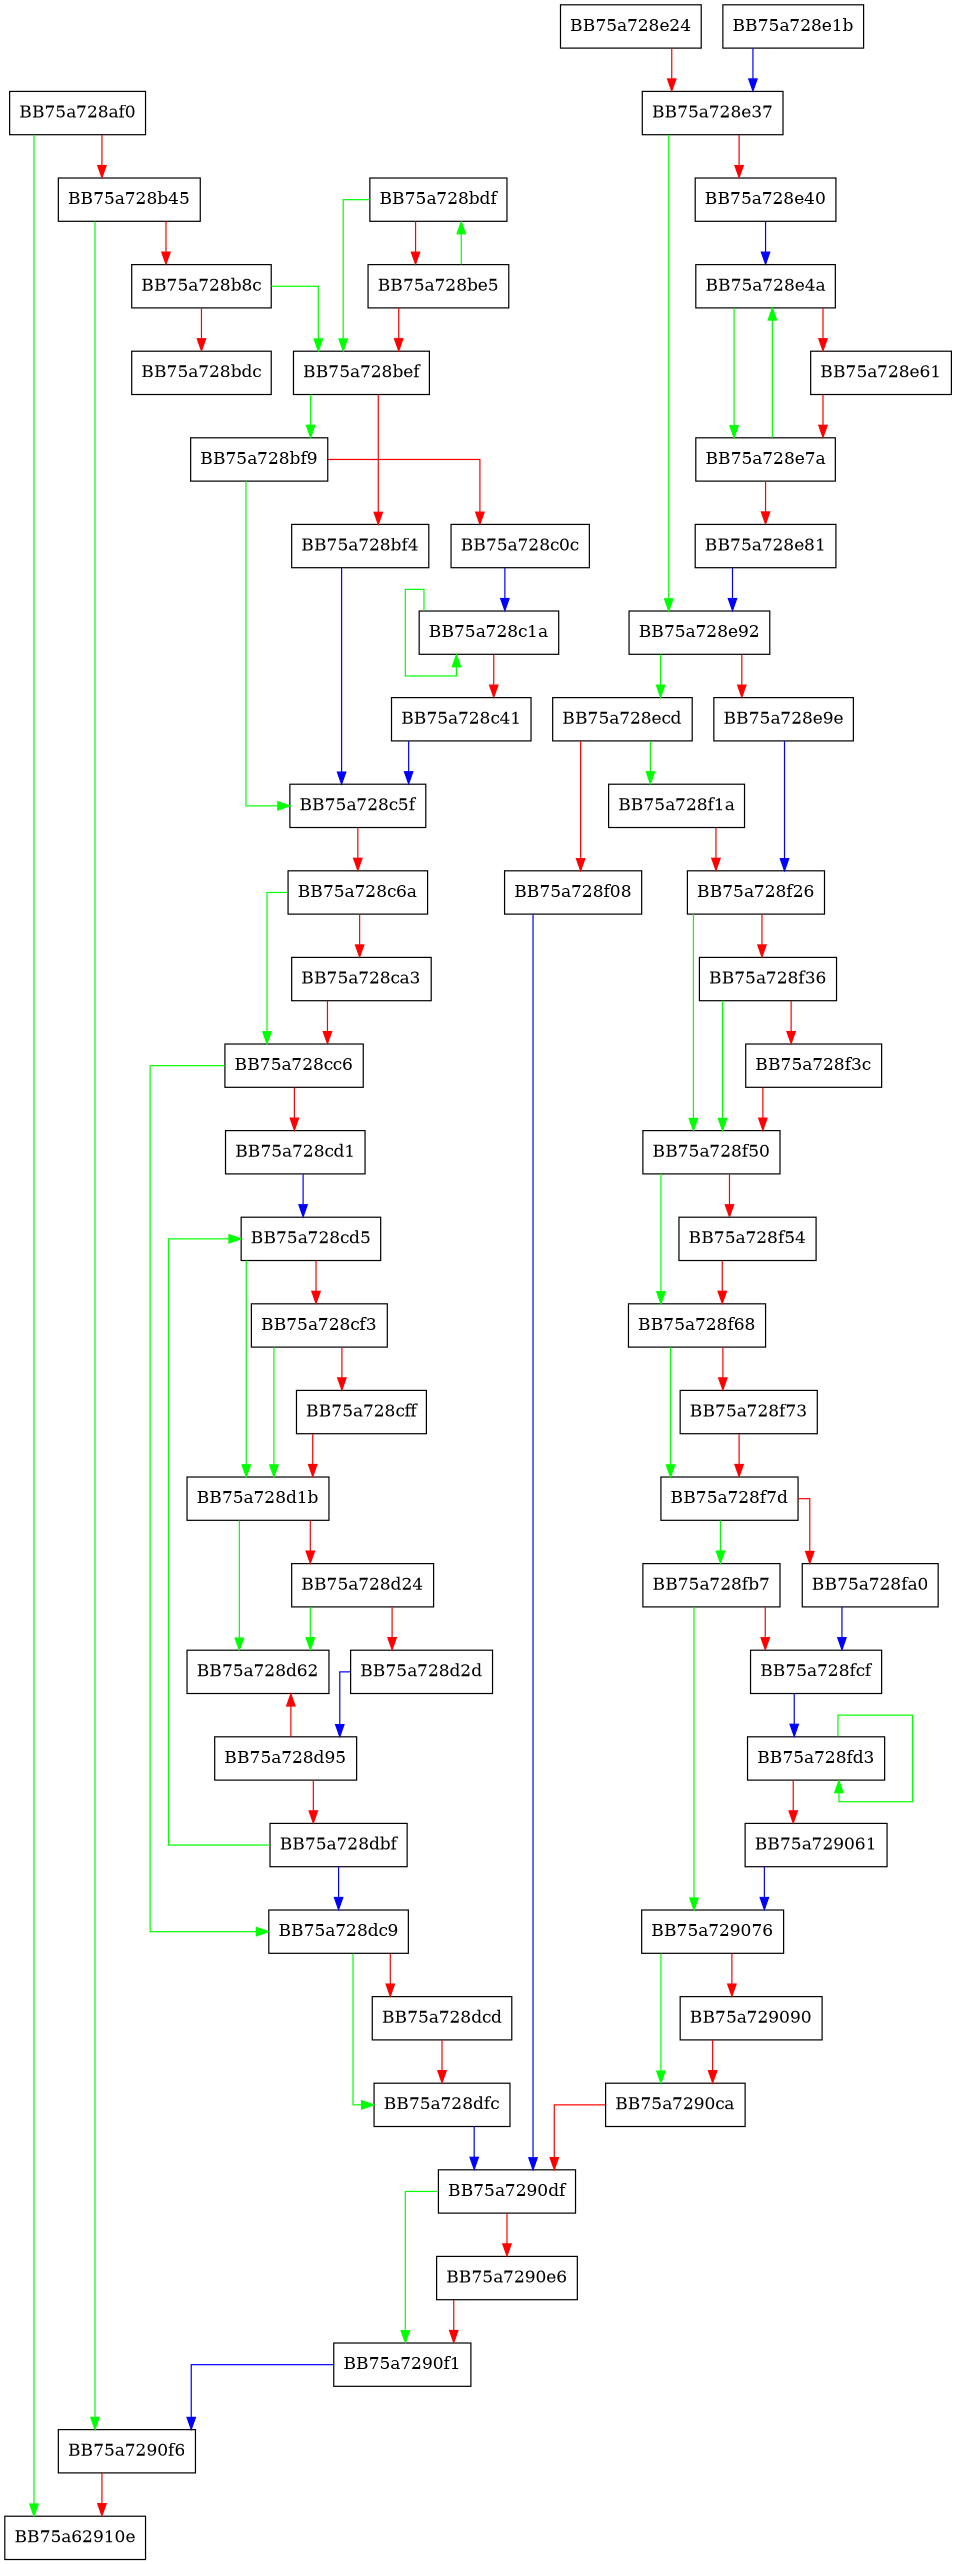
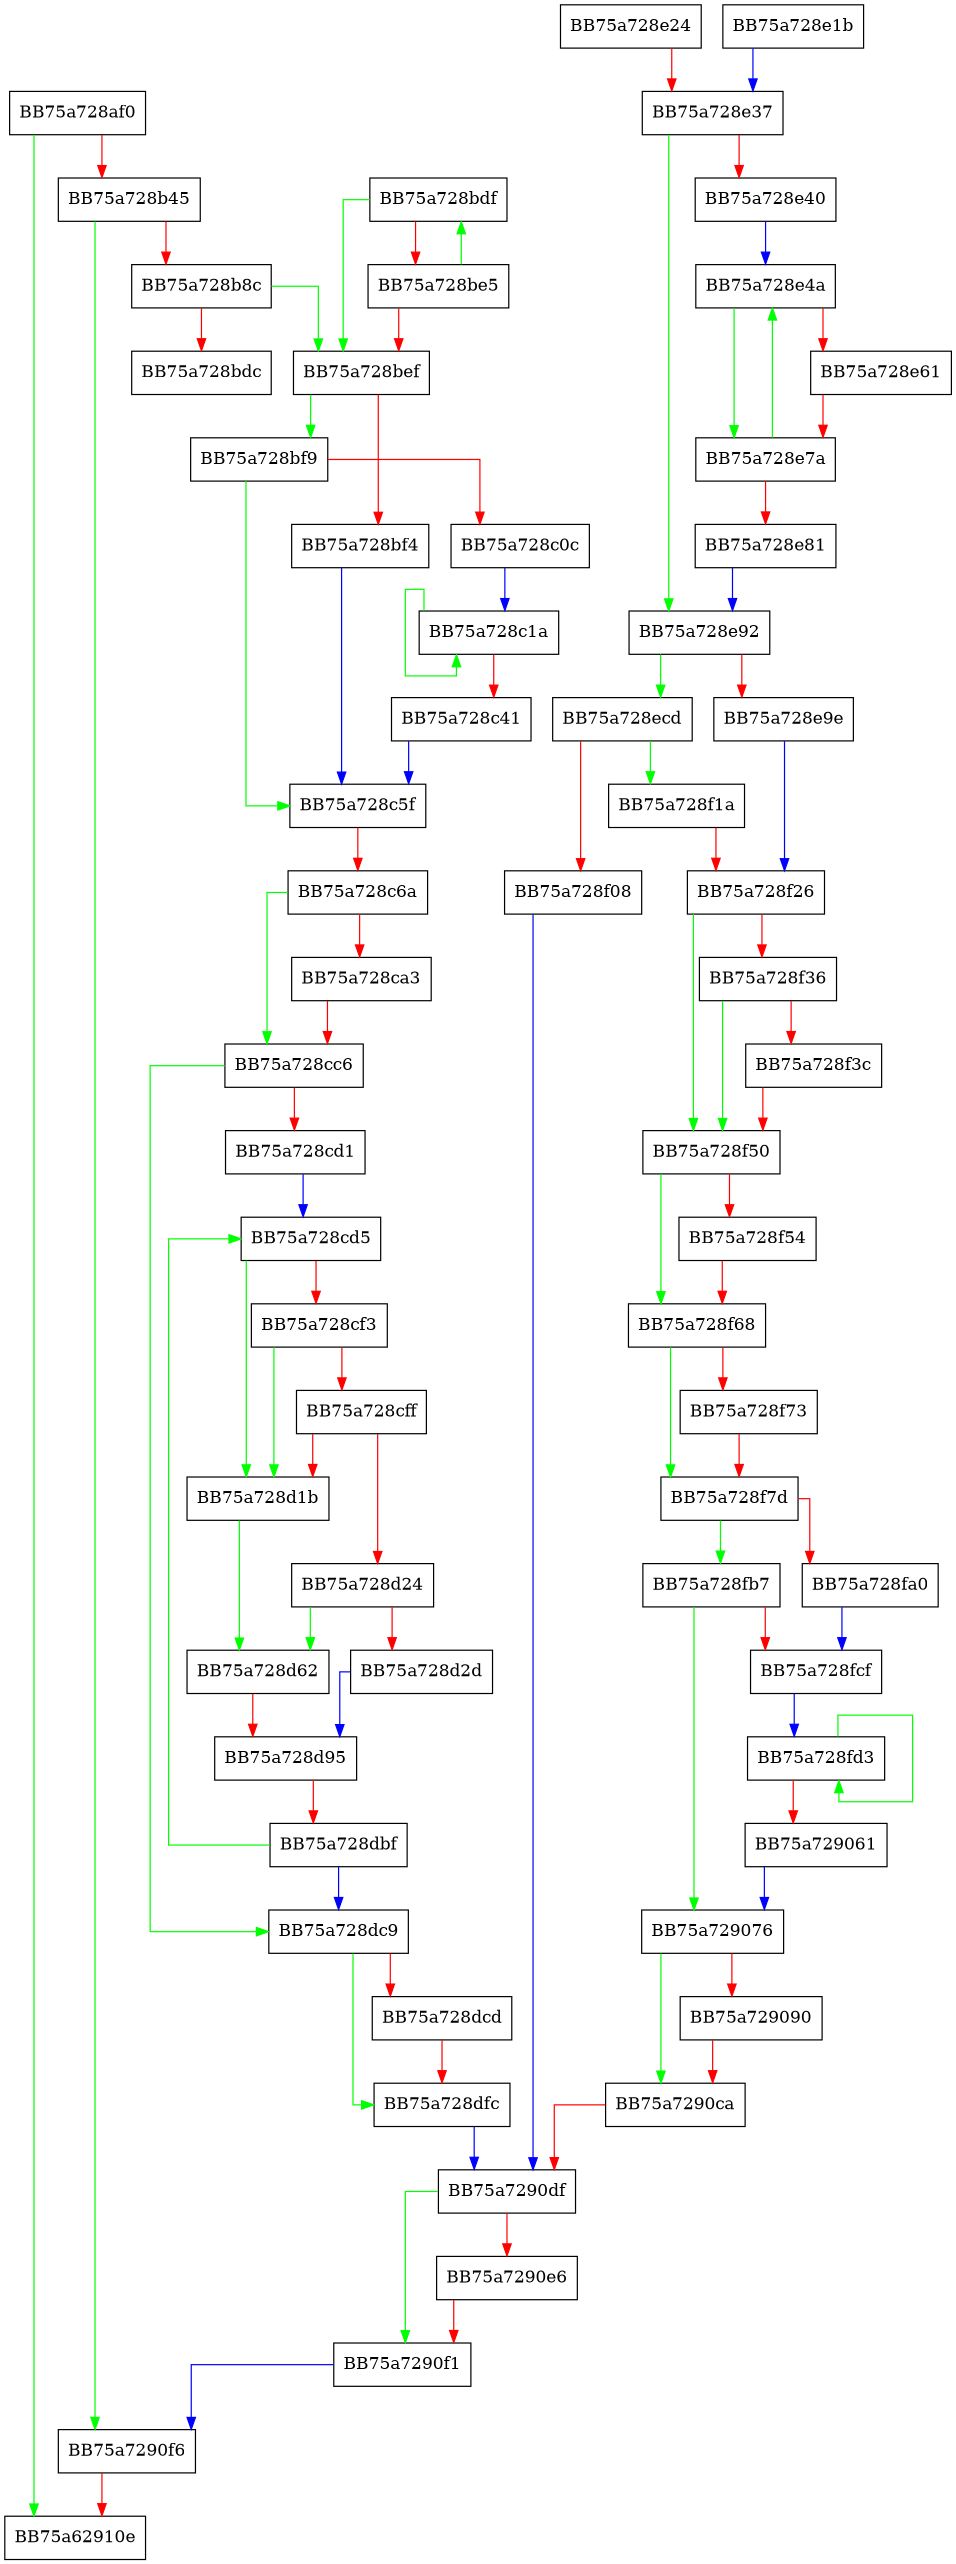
  digraph {
    splines=ortho
    node [shape=box]
    edge [color=red]
    n1 [label=BB75a62910e]
    BB75a728af0
    BB75a728b45
    BB75a7290f6
    BB75a728b8c
    BB75a728bef
    BB75a728bdc
    BB75a728bf9
    BB75a728bf4
    BB75a728c5f
    BB75a728c0c
    BB75a728bdf
    BB75a728be5
    BB75a728c6a
    BB75a728c1a
    BB75a728cc6
    BB75a728ca3
    BB75a728c41
    BB75a728e24
    BB75a728e37
    BB75a728e1b
    BB75a728dc9
    BB75a728cd1
    BB75a728dfc
    BB75a728dcd
    BB75a728cd5
    BB75a7290df
    BB75a728d1b
    BB75a728cf3
    BB75a728d62
    BB75a728d24
    BB75a728cff
    BB75a728d95
    BB75a728d2d
    BB75a728dbf
    BB75a7290f1
    BB75a7290e6
    BB75a728e92
    BB75a728e40
    BB75a728ecd
    BB75a728e9e
    BB75a728e4a
    BB75a728f1a
    BB75a728f08
    BB75a728f26
    BB75a728e7a
    BB75a728e61
    BB75a728e81
    BB75a728f50
    BB75a728f36
    BB75a728f68
    BB75a728f54
    BB75a728f3c
    BB75a728f7d
    BB75a728f73
    BB75a728fb7
    BB75a728fa0
    BB75a728fcf
    BB75a729076
    BB75a728fd3
    BB75a7290ca
    BB75a729090
    BB75a729061
    BB75a728af0 -> n1 [color=green]
    BB75a728af0 -> BB75a728b45
    BB75a728b45 -> BB75a7290f6 [color=green]
    BB75a728b45 -> BB75a728b8c
    BB75a7290f6 -> n1
    BB75a728b8c -> BB75a728bef [color=green]
    BB75a728b8c -> BB75a728bdc
    BB75a728bef -> BB75a728bf9 [color=green]
    BB75a728bef -> BB75a728bf4
    BB75a728bf9 -> BB75a728c5f [color=green]
    BB75a728bf9 -> BB75a728c0c
    BB75a728bf4 -> BB75a728c5f [color=blue]
    BB75a728c5f -> BB75a728c6a
    BB75a728c0c -> BB75a728c1a [color=blue]
    BB75a728bdf -> BB75a728bef [color=green]
    BB75a728bdf -> BB75a728be5
    BB75a728be5 -> BB75a728bef
    BB75a728be5 -> BB75a728bdf [color=green]
    BB75a728c6a -> BB75a728cc6 [color=green]
    BB75a728c6a -> BB75a728ca3
    BB75a728c1a -> BB75a728c1a [color=green]
    BB75a728c1a -> BB75a728c41
    BB75a728cc6 -> BB75a728dc9 [color=green]
    BB75a728cc6 -> BB75a728cd1
    BB75a728ca3 -> BB75a728cc6
    BB75a728c41 -> BB75a728c5f [color=blue]
    BB75a728e24 -> BB75a728e37
    BB75a728e37 -> BB75a728e92 [color=green]
    BB75a728e37 -> BB75a728e40
    BB75a728e1b -> BB75a728e37 [color=blue]
    BB75a728dc9 -> BB75a728dfc [color=green]
    BB75a728dc9 -> BB75a728dcd
    BB75a728cd1 -> BB75a728cd5 [color=blue]
    BB75a728dfc -> BB75a7290df [color=blue]
    BB75a728dcd -> BB75a728dfc
    BB75a728cd5 -> BB75a728d1b [color=green]
    BB75a728cd5 -> BB75a728cf3
    BB75a7290df -> BB75a7290f1 [color=green]
    BB75a7290df -> BB75a7290e6
    BB75a728d1b -> BB75a728d62 [color=green]
-   BB75a728d1b -> BB75a728d24
+   BB75a728cff -> BB75a728d24
    BB75a728cf3 -> BB75a728d1b [color=green]
    BB75a728cf3 -> BB75a728cff
-   BB75a728d95 -> BB75a728d62
+   BB75a728d62 -> BB75a728d95
    BB75a728d24 -> BB75a728d62 [color=green]
    BB75a728d24 -> BB75a728d2d
    BB75a728cff -> BB75a728d1b
    BB75a728d95 -> BB75a728dbf
    BB75a728d2d -> BB75a728d95 [color=blue]
    BB75a728dbf -> BB75a728dc9 [color=blue]
    BB75a728dbf -> BB75a728cd5 [color=green]
    BB75a7290f1 -> BB75a7290f6 [color=blue]
    BB75a7290e6 -> BB75a7290f1
    BB75a728e92 -> BB75a728ecd [color=green]
    BB75a728e92 -> BB75a728e9e
    BB75a728e40 -> BB75a728e4a [color=blue]
    BB75a728ecd -> BB75a728f1a [color=green]
    BB75a728ecd -> BB75a728f08
    BB75a728e9e -> BB75a728f26 [color=blue]
    BB75a728e4a -> BB75a728e7a [color=green]
    BB75a728e4a -> BB75a728e61
    BB75a728f1a -> BB75a728f26
    BB75a728f08 -> BB75a7290df [color=blue]
    BB75a728f26 -> BB75a728f50 [color=green]
    BB75a728f26 -> BB75a728f36
    BB75a728e7a -> BB75a728e4a [color=green]
    BB75a728e7a -> BB75a728e81
    BB75a728e61 -> BB75a728e7a
    BB75a728e81 -> BB75a728e92 [color=blue]
    BB75a728f50 -> BB75a728f68 [color=green]
    BB75a728f50 -> BB75a728f54
    BB75a728f36 -> BB75a728f50 [color=green]
    BB75a728f36 -> BB75a728f3c
    BB75a728f68 -> BB75a728f7d [color=green]
    BB75a728f68 -> BB75a728f73
    BB75a728f54 -> BB75a728f68
    BB75a728f3c -> BB75a728f50
    BB75a728f7d -> BB75a728fb7 [color=green]
    BB75a728f7d -> BB75a728fa0
    BB75a728f73 -> BB75a728f7d
    BB75a728fb7 -> BB75a728fcf
    BB75a728fb7 -> BB75a729076 [color=green]
    BB75a728fa0 -> BB75a728fcf [color=blue]
    BB75a728fcf -> BB75a728fd3 [color=blue]
    BB75a729076 -> BB75a7290ca [color=green]
    BB75a729076 -> BB75a729090
    BB75a728fd3 -> BB75a728fd3 [color=green]
    BB75a728fd3 -> BB75a729061
    BB75a7290ca -> BB75a7290df
    BB75a729090 -> BB75a7290ca
    BB75a729061 -> BB75a729076 [color=blue]
  }
